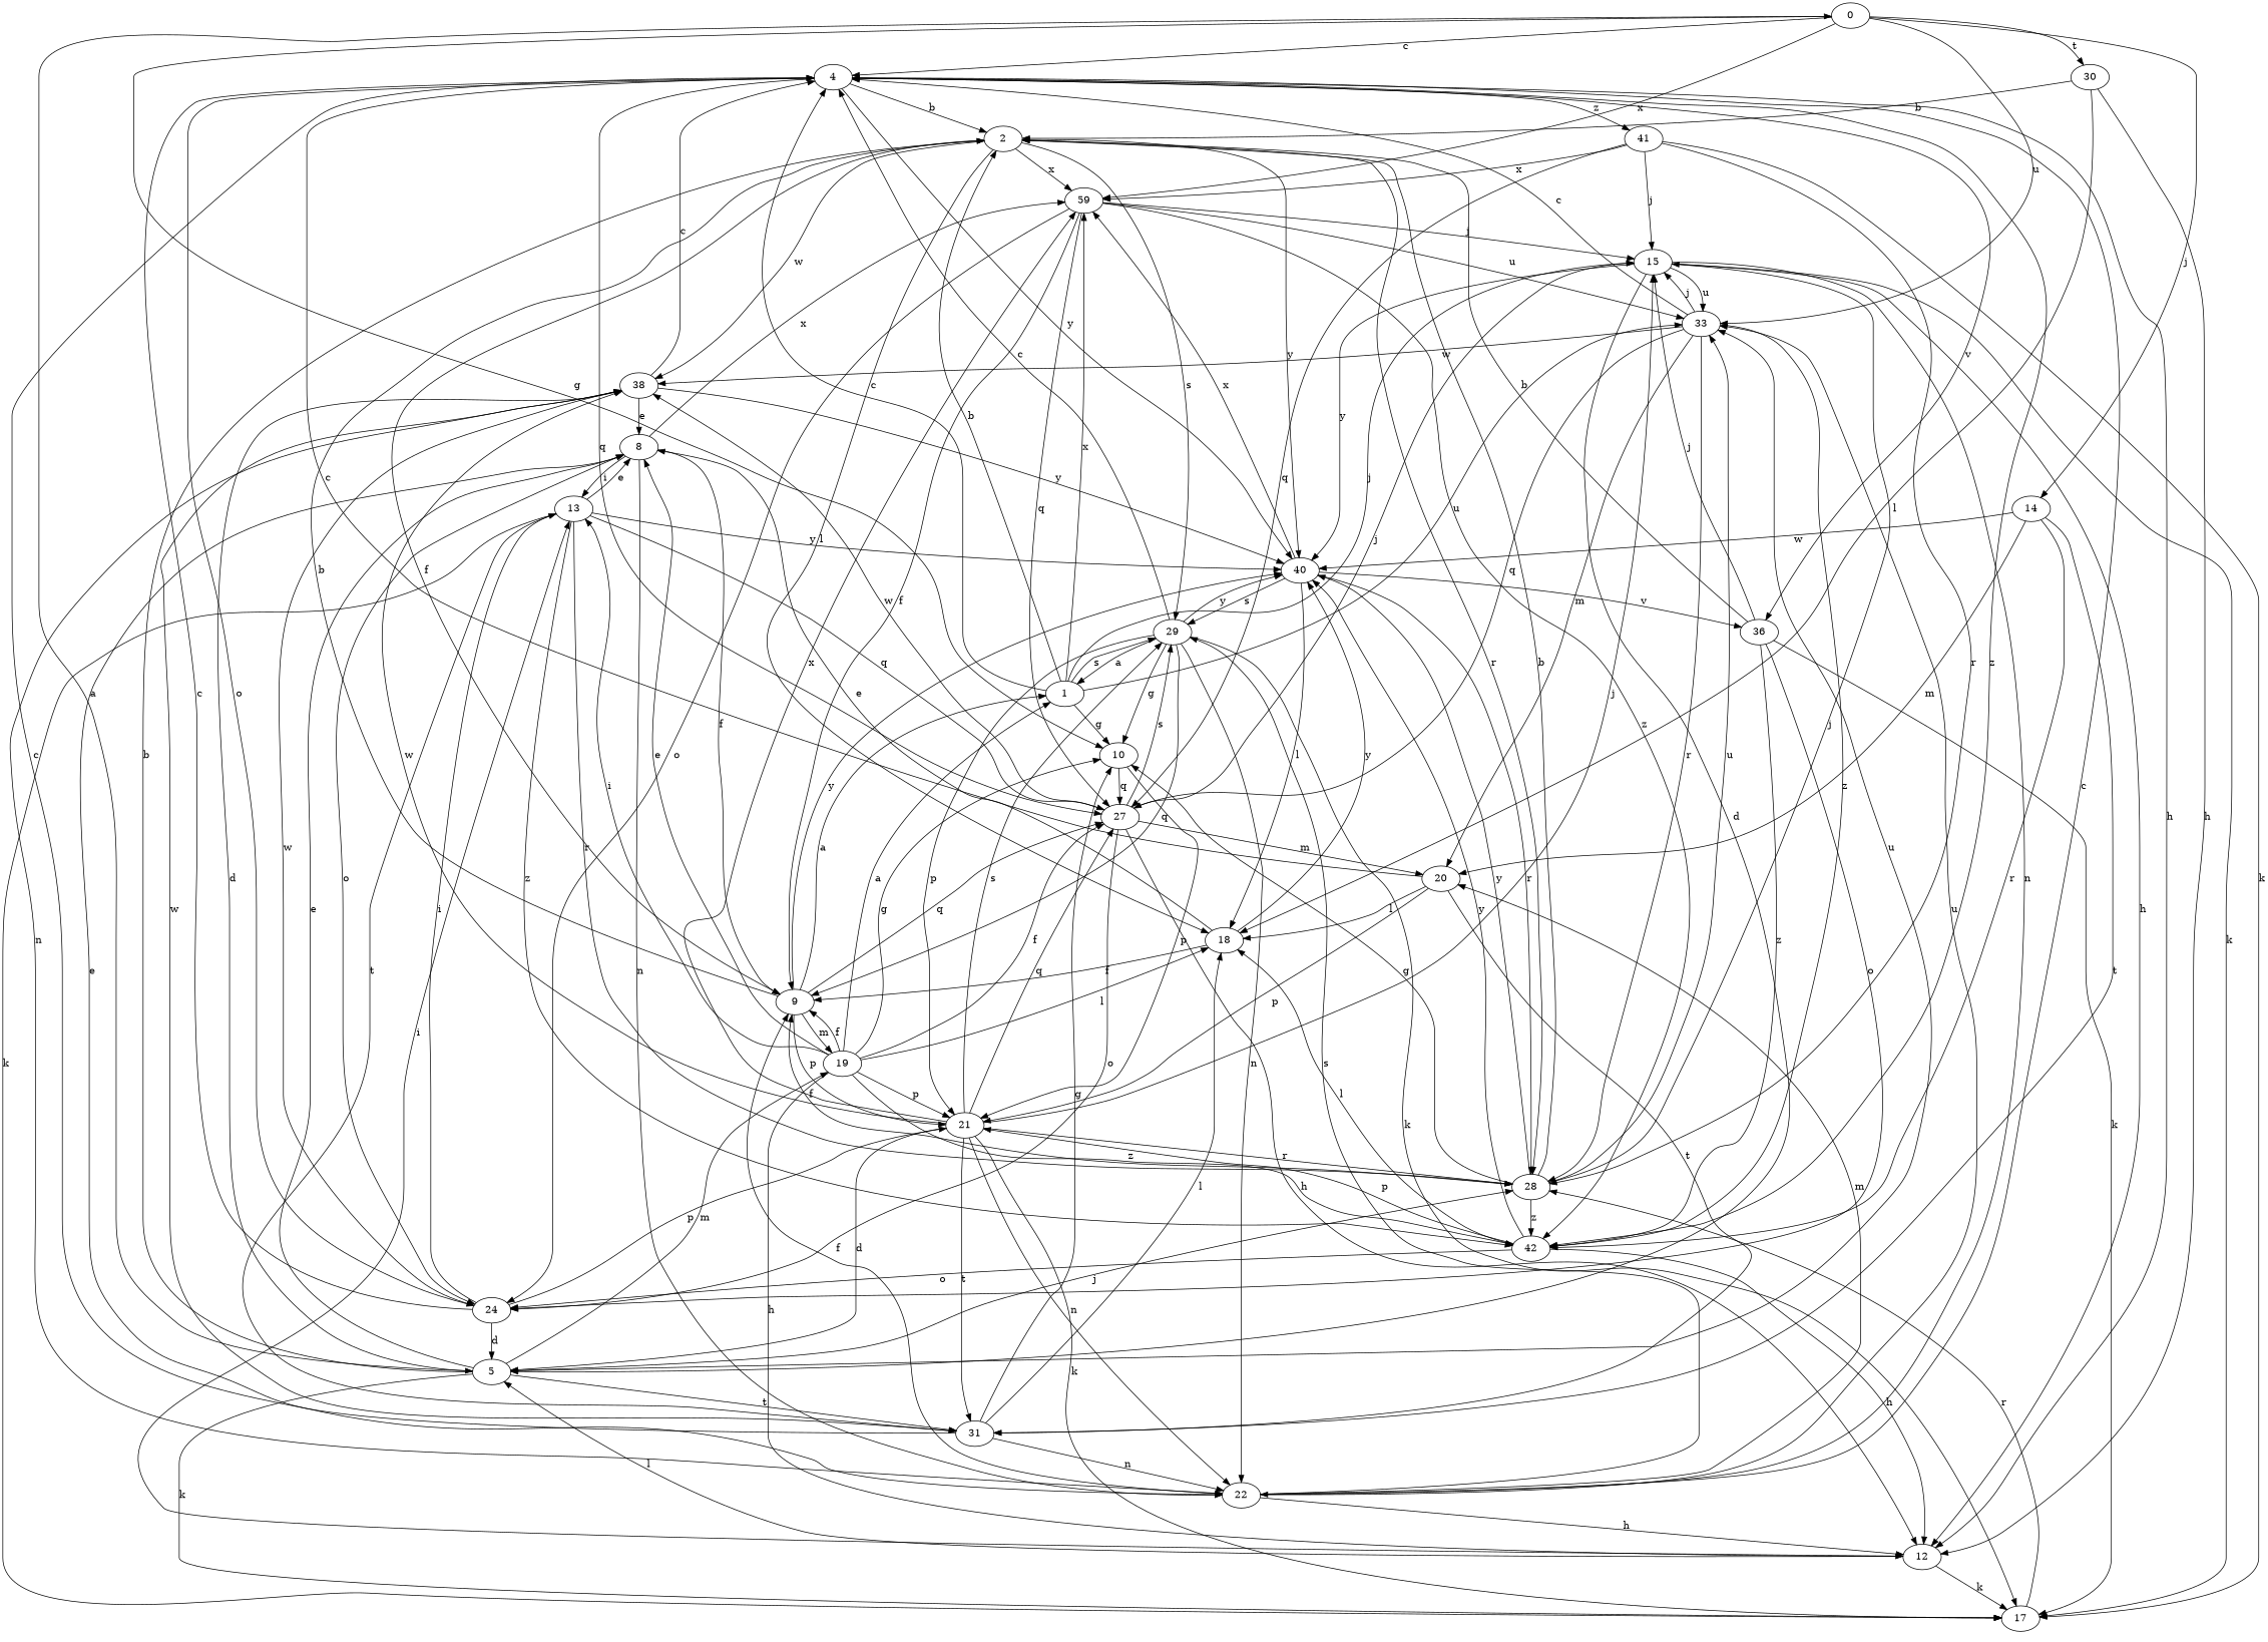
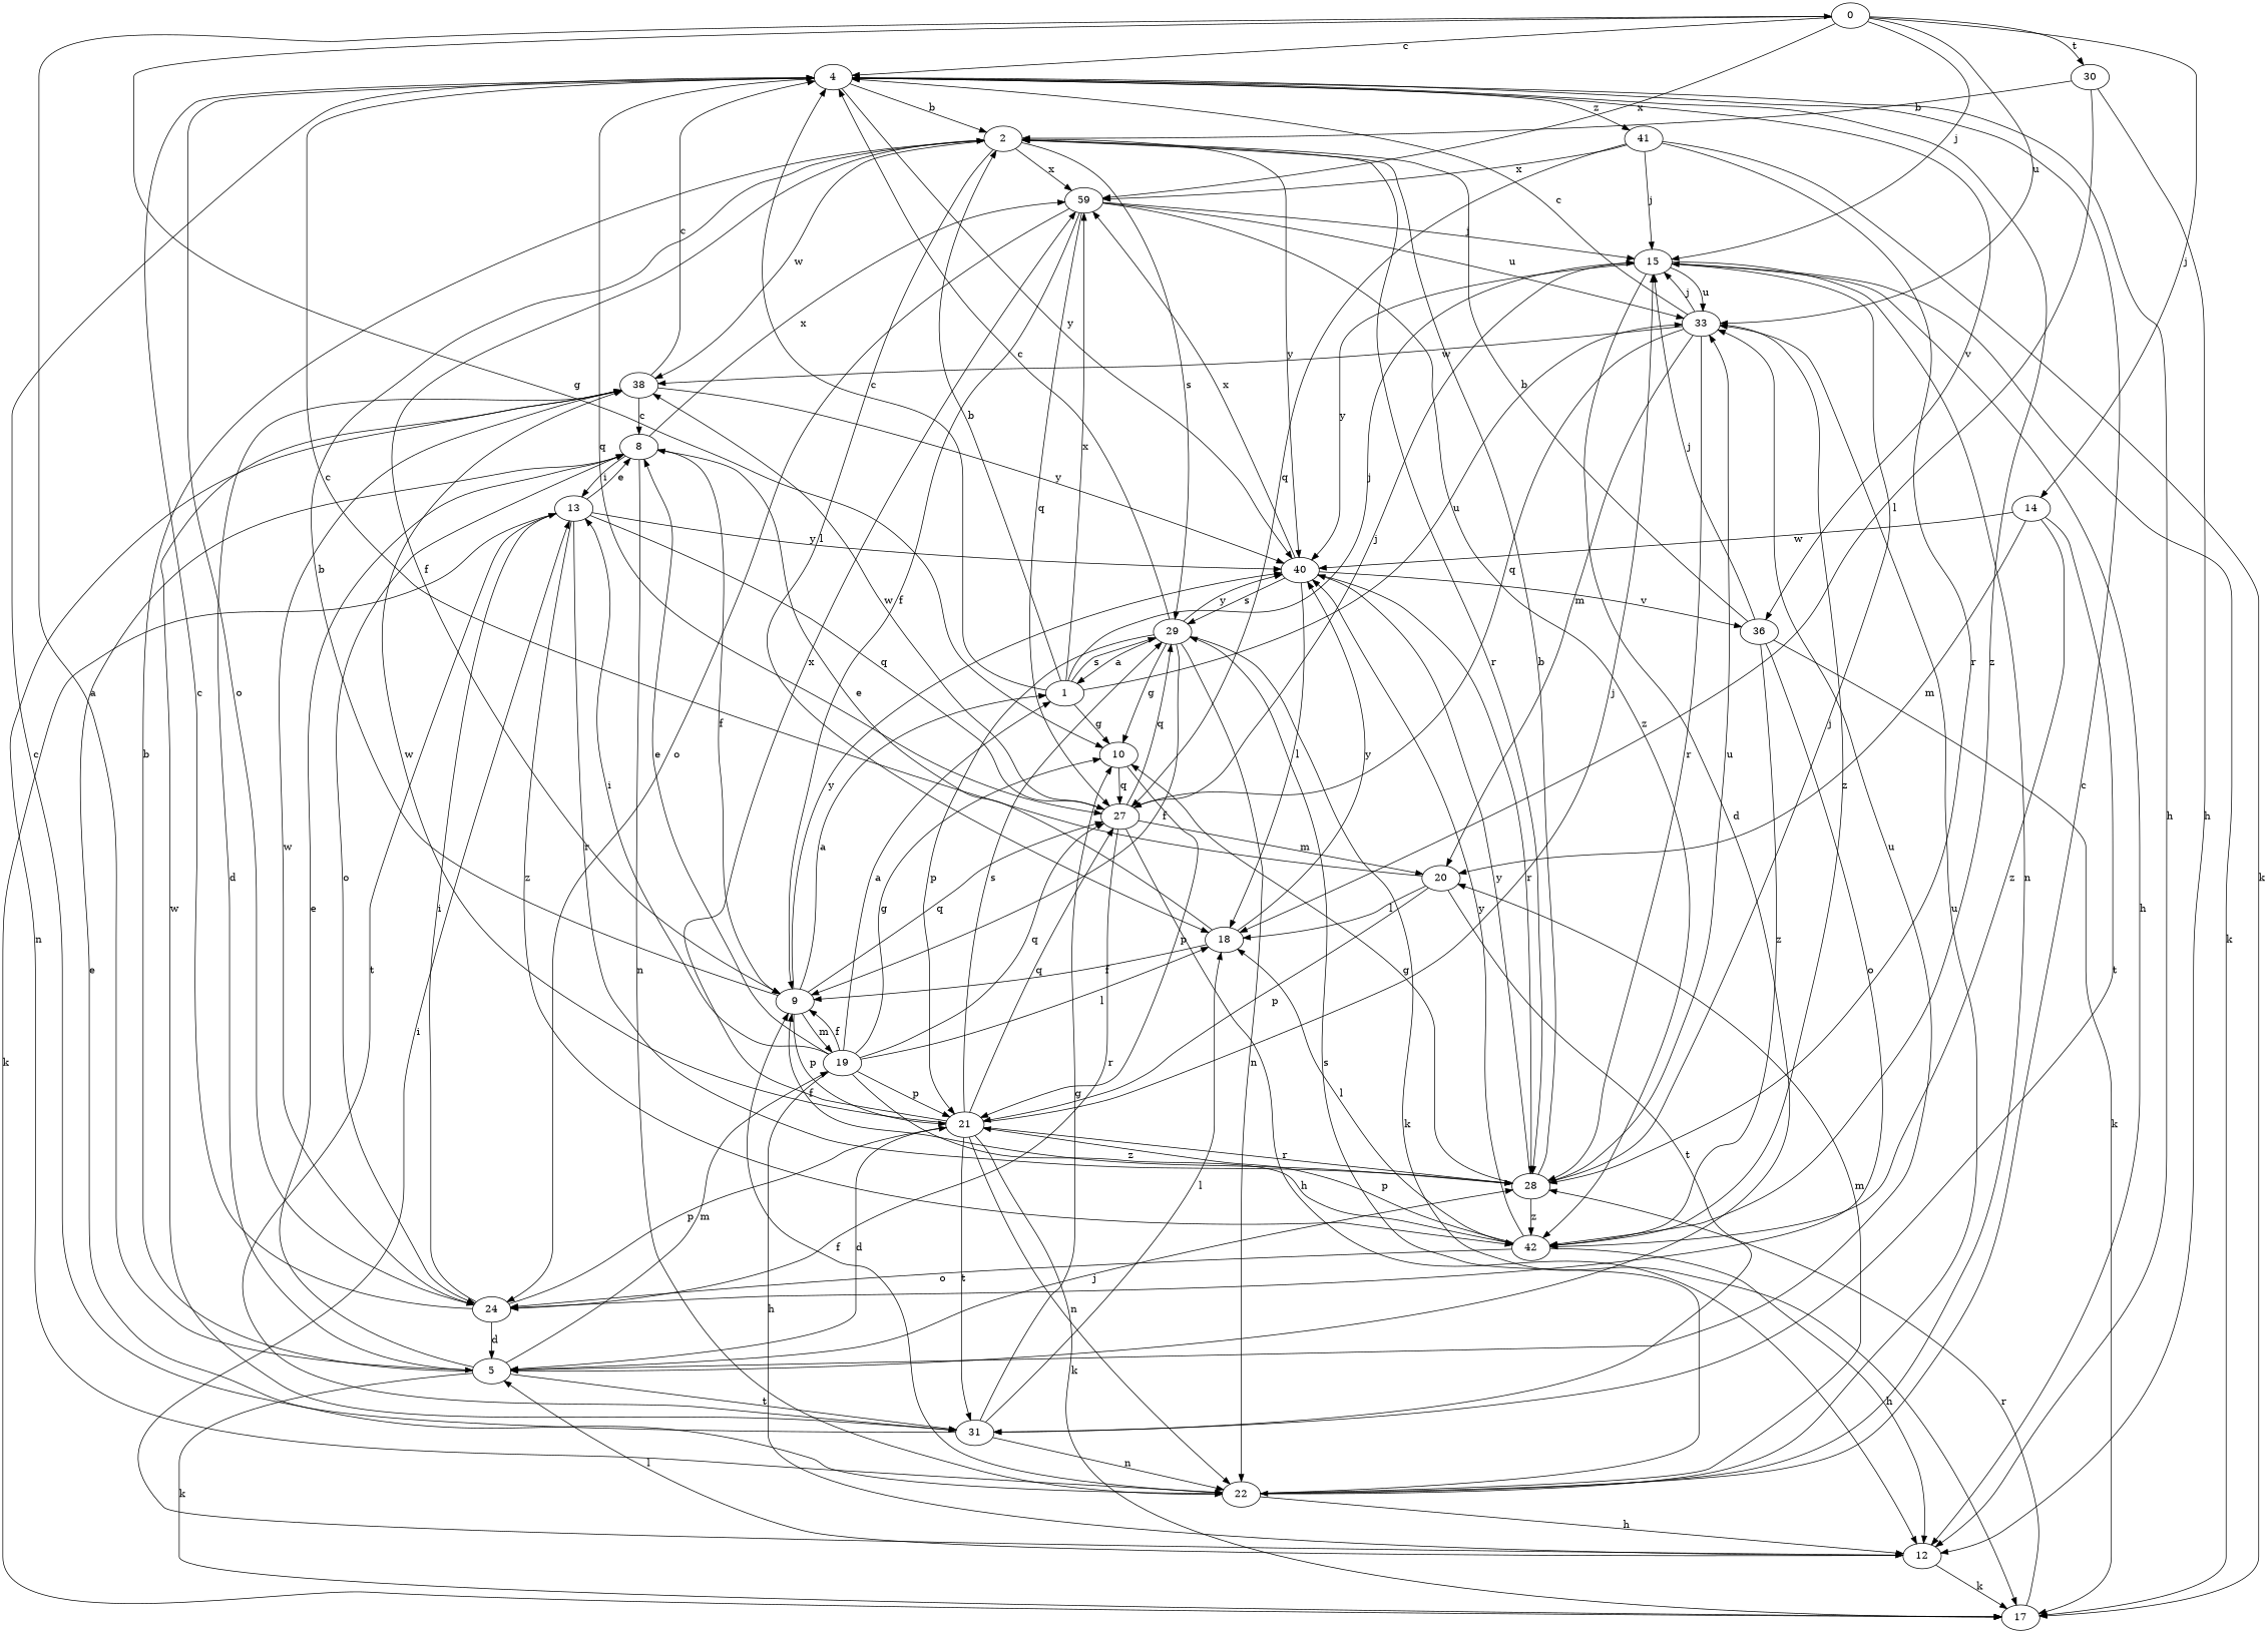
  strict digraph {
    0
    4
    10
    14
    15
    30
    33
    n8 [label=59]
    2
    40
    12
    24
    27
    36
    41
    42
    n17 [label=21]
    31
    20
    5
    17
    22
    18
    28
    38
    9
    1
    29
    19
    8
    13
    0 -> 4 [label=c]
    0 -> 10 [label=g]
    0 -> 14 [label=j]
+   0 -> 15 [label=j]
    0 -> 30 [label=t]
    0 -> 33 [label=u]
    0 -> n8 [label=x]
    4 -> 2 [label=b]
    4 -> 40 [label=y]
    4 -> 12 [label=h]
    4 -> 24 [label=o]
    4 -> 27 [label=q]
    4 -> 36 [label=v]
    4 -> 41 [label=z]
    4 -> 42 [label=z]
    10 -> 27 [label=q]
    10 -> n17 [label=p]
    14 -> 40 [label=w]
-   14 -> 42 [label=r]
+   14 -> 42 [label=z]
    14 -> 31 [label=t]
    14 -> 20 [label=m]
    15 -> 33 [label=u]
    15 -> 40 [label=y]
    15 -> 12 [label=h]
    15 -> 5 [label=d]
    15 -> 17 [label=k]
    15 -> 22 [label=n]
    30 -> 2 [label=b]
    30 -> 12 [label=h]
    30 -> 18 [label=l]
    33 -> 4 [label=c]
    33 -> 15 [label=j]
    33 -> 27 [label=q]
    33 -> 42 [label=z]
    33 -> 20 [label=m]
    33 -> 28 [label=r]
    33 -> 38 [label=w]
    n8 -> 15 [label=j]
    n8 -> 33 [label=u]
    n8 -> 24 [label=o]
    n8 -> 27 [label=q]
    n8 -> 42 [label=z]
    n8 -> 9 [label=f]
    2 -> n8 [label=x]
    2 -> 40 [label=y]
    2 -> 18 [label=l]
    2 -> 28 [label=r]
    2 -> 38 [label=w]
    2 -> 9 [label=f]
    2 -> 29 [label=s]
    40 -> n8 [label=x]
    40 -> 36 [label=v]
    40 -> 18 [label=l]
    40 -> 28 [label=r]
    40 -> 29 [label=s]
    12 -> 5 [label=l]
    12 -> 17 [label=k]
    12 -> 13 [label=i]
    24 -> 4 [label=c]
    24 -> n17 [label=p]
    24 -> 5 [label=d]
    24 -> 38 [label=w]
    24 -> 13 [label=i]
    27 -> 15 [label=j]
    27 -> 12 [label=h]
-   27 -> 24 [label=o]
+   27 -> 24 [label=r]
    27 -> 20 [label=m]
    27 -> 38 [label=w]
-   27 -> 29 [label=s]
+   27 -> 29 [label=q]
    36 -> 15 [label=j]
    36 -> 2 [label=b]
    36 -> 24 [label=o]
    36 -> 42 [label=z]
    36 -> 17 [label=k]
    41 -> 15 [label=j]
    41 -> n8 [label=x]
    41 -> 27 [label=q]
    41 -> 17 [label=k]
    41 -> 28 [label=r]
    42 -> 40 [label=y]
    42 -> 12 [label=h]
    42 -> 24 [label=o]
    42 -> n17 [label=p]
    42 -> 18 [label=l]
    n17 -> 15 [label=j]
    n17 -> n8 [label=x]
    n17 -> 27 [label=q]
    n17 -> 31 [label=t]
    n17 -> 5 [label=d]
    n17 -> 17 [label=k]
    n17 -> 22 [label=n]
    n17 -> 28 [label=r]
    n17 -> 38 [label=w]
    n17 -> 29 [label=s]
    31 -> 4 [label=c]
    31 -> 10 [label=g]
    31 -> 22 [label=n]
    31 -> 18 [label=l]
    31 -> 38 [label=w]
    20 -> 4 [label=c]
    20 -> n17 [label=p]
    20 -> 31 [label=t]
    20 -> 18 [label=l]
    5 -> 0 [label=a]
    5 -> 33 [label=u]
    5 -> 2 [label=b]
    5 -> 31 [label=t]
    5 -> 17 [label=k]
    5 -> 28 [label=j]
    5 -> 19 [label=m]
    5 -> 8 [label=e]
    17 -> 28 [label=r]
    22 -> 4 [label=c]
    22 -> 33 [label=u]
    22 -> 12 [label=h]
    22 -> 20 [label=m]
    22 -> 9 [label=f]
    22 -> 29 [label=s]
    22 -> 8 [label=e]
    18 -> 40 [label=y]
    18 -> 9 [label=f]
    18 -> 8 [label=e]
    28 -> 10 [label=g]
    28 -> 15 [label=j]
    28 -> 33 [label=u]
    28 -> 2 [label=b]
    28 -> 40 [label=y]
    28 -> 42 [label=z]
    28 -> 9 [label=f]
    38 -> 4 [label=c]
    38 -> 40 [label=y]
    38 -> 5 [label=d]
    38 -> 22 [label=n]
-   38 -> 8 [label=e]
+   38 -> 8 [label=c]
    9 -> 2 [label=b]
    9 -> 40 [label=y]
    9 -> 27 [label=q]
    9 -> n17 [label=p]
    9 -> 1 [label=a]
    9 -> 19 [label=m]
    1 -> 4 [label=c]
    1 -> 10 [label=g]
    1 -> 15 [label=j]
    1 -> 33 [label=u]
    1 -> n8 [label=x]
    1 -> 2 [label=b]
    1 -> 29 [label=s]
    29 -> 4 [label=c]
    29 -> 10 [label=g]
    29 -> 40 [label=y]
    29 -> n17 [label=p]
    29 -> 17 [label=k]
    29 -> 22 [label=n]
-   29 -> 9 [label=q]
+   29 -> 9 [label=f]
    29 -> 1 [label=a]
    19 -> 10 [label=g]
    19 -> 12 [label=h]
-   19 -> 27 [label=f]
+   19 -> 27 [label=q]
    19 -> 42 [label=z]
    19 -> n17 [label=p]
    19 -> 18 [label=l]
    19 -> 9 [label=f]
    19 -> 1 [label=a]
    19 -> 8 [label=e]
    19 -> 13 [label=i]
    8 -> n8 [label=x]
    8 -> 24 [label=o]
    8 -> 22 [label=n]
    8 -> 9 [label=f]
    8 -> 13 [label=i]
    13 -> 40 [label=y]
    13 -> 27 [label=q]
    13 -> 42 [label=z]
    13 -> 31 [label=t]
    13 -> 17 [label=k]
    13 -> 28 [label=r]
    13 -> 8 [label=e]
  }
